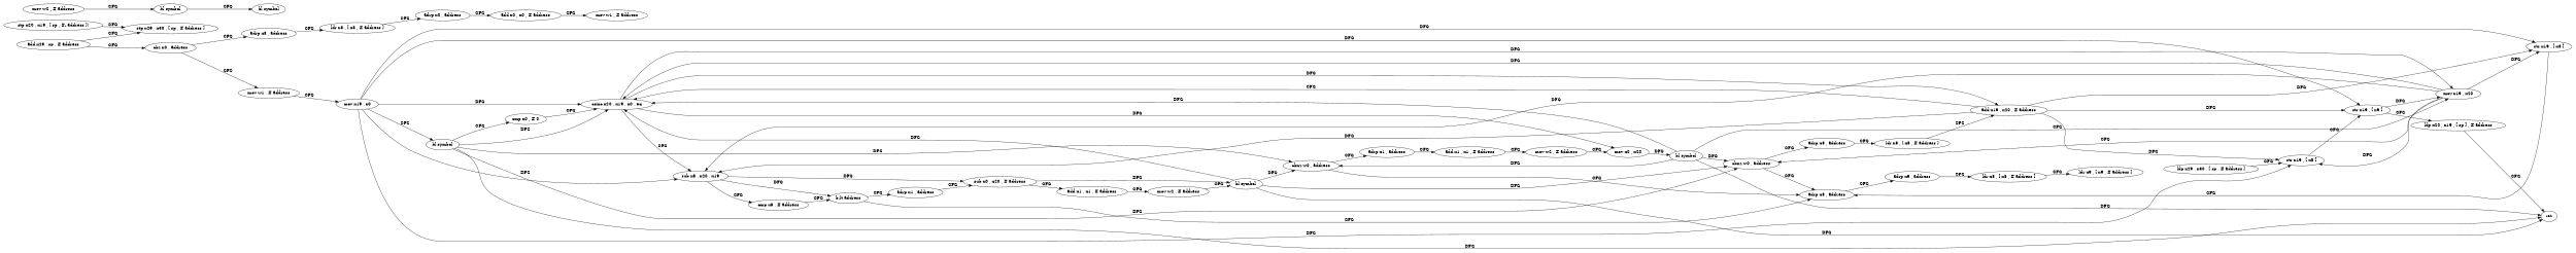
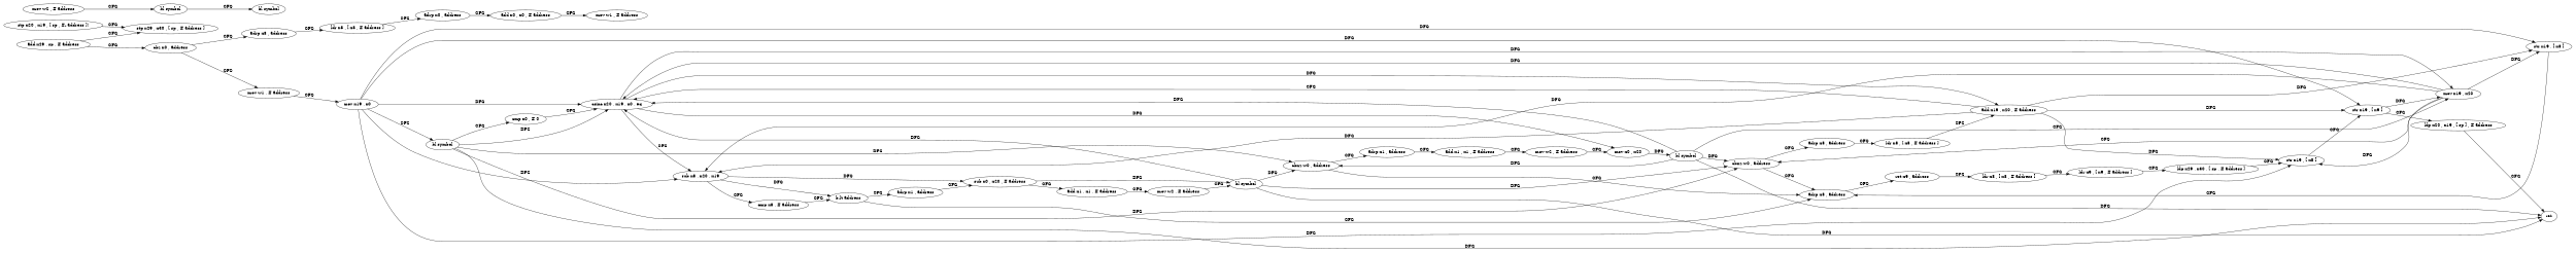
  digraph {
    rankdir=LR
    n1 [label="stp x20 , x19 , [ sp , #- address ]!"]
    n2 [label="stp x29 , x30 , [ sp , # address ]"]
    n3 [label="add x29 , sp , # address"]
    n4 [label="cbz x0 , address"]
    n5 [label="adrp x8 , address"]
    n6 [label="mov w1 , # address"]
    n7 [label="ldr x8 , [ x8 , # address ]"]
    n8 [label="mov x19 , x0"]
    n9 [label="adrp x0 , address"]
    n10 [label="bl symbol"]
    n11 [label="csinc x20 , x19 , x0 , eq"]
    n12 [label="sub x8 , x20 , x19"]
    n13 [label="str x19 , [ x8 ]"]
    n14 [label="str x19 , [ x9 ]"]
    n15 [label="str x19 , [ x8 ]"]
    n16 [label="add x0 , x0 , # address"]
    n17 [label="mov w1 , # address"]
    n18 [label="mov w2 , # address"]
    n19 [label="bl symbol"]
    n20 [label="bl symbol"]
    n21 [label="cmp x0 , # 0"]
    n22 [label=ret]
    n23 [label="cbnz w0 , address"]
    n24 [label="cbnz w0 , address"]
    n25 [label="mov x0 , x20"]
    n26 [label="mov x19 , x20"]
    n27 [label="add x19 , x20 , # address"]
    n28 [label="sub x0 , x20 , # address"]
    n29 [label="cmp x8 , # address"]
    n30 [label="b.lt address"]
    n31 [label="ldp x20 , x19 , [ sp ] , # address"]
    n32 [label="adrp x8 , address"]
    n33 [label="adrp x1 , address"]
    n34 [label="adrp x8 , address"]
    n35 [label="add x1 , x1 , # address"]
    n36 [label="bl symbol"]
    n37 [label="bl symbol"]
    n38 [label="adrp x1 , address"]
-   n39 [label="adrp x9 , address"]
+   n39 [label="ret x9 , address"]
    n40 [label="ldr x8 , [ x8 , # address ]"]
    n41 [label="ldr x9 , [ x9 , # address ]"]
    n42 [label="ldp x29 , x30 , [ sp , # address ]"]
    n43 [label="mov w2 , # address"]
    n44 [label="add x1 , x1 , # address"]
    n45 [label="mov w2 , # address"]
    n46 [label="ldr x8 , [ x8 , # address ]"]
    n1 -> n2 [label=CFG]
    n3 -> n2 [label=CFG]
    n3 -> n4 [label=CFG]
    n4 -> n5 [label=CFG]
    n4 -> n6 [label=CFG]
    n5 -> n7 [label=CFG]
    n6 -> n8 [label=CFG]
    n7 -> n9 [label=CFG]
    n8 -> n10 [label=CFG]
    n8 -> n11 [label=DFG]
    n8 -> n12 [label=DFG]
    n8 -> n13 [label=DFG]
    n8 -> n14 [label=DFG]
    n8 -> n15 [label=DFG]
    n9 -> n16 [label=CFG]
    n10 -> n11 [label=DFG]
    n10 -> n21 [label=CFG]
    n10 -> n22 [label=DFG]
    n10 -> n23 [label=DFG]
    n10 -> n24 [label=DFG]
    n11 -> n12 [label=CFG]
    n11 -> n25 [label=DFG]
    n11 -> n26 [label=DFG]
    n11 -> n27 [label=DFG]
    n12 -> n28 [label=DFG]
    n12 -> n29 [label=CFG]
    n12 -> n30 [label=DFG]
    n13 -> n14 [label=CFG]
    n14 -> n26 [label=DFG]
    n14 -> n31 [label=CFG]
    n15 -> n32 [label=CFG]
    n16 -> n17 [label=CFG]
    n18 -> n19 [label=CFG]
    n19 -> n20 [label=CFG]
    n21 -> n11 [label=CFG]
    n23 -> n32 [label=CFG]
    n23 -> n33 [label=CFG]
    n24 -> n32 [label=CFG]
    n24 -> n34 [label=CFG]
    n25 -> n37 [label=DFG]
    n26 -> n11 [label=DFG]
    n26 -> n12 [label=DFG]
    n26 -> n13 [label=DFG]
    n26 -> n15 [label=DFG]
    n26 -> n24 [label=CFG]
    n27 -> n11 [label=CFG]
    n27 -> n12 [label=DFG]
    n27 -> n13 [label=DFG]
    n27 -> n14 [label=DFG]
    n27 -> n15 [label=DFG]
    n28 -> n35 [label=CFG]
    n28 -> n36 [label=DFG]
    n29 -> n30 [label=CFG]
    n30 -> n32 [label=CFG]
    n30 -> n38 [label=CFG]
    n31 -> n22 [label=CFG]
    n32 -> n39 [label=CFG]
    n33 -> n44 [label=CFG]
    n34 -> n46 [label=CFG]
    n35 -> n43 [label=CFG]
    n36 -> n11 [label=DFG]
    n36 -> n22 [label=DFG]
    n36 -> n23 [label=DFG]
    n36 -> n24 [label=DFG]
    n37 -> n11 [label=DFG]
    n37 -> n22 [label=DFG]
    n37 -> n23 [label=DFG]
    n37 -> n24 [label=DFG]
    n37 -> n26 [label=CFG]
    n38 -> n28 [label=CFG]
    n39 -> n40 [label=CFG]
    n40 -> n41 [label=CFG]
+   n41 -> n42 [label=CFG]
    n42 -> n13 [label=CFG]
    n43 -> n36 [label=CFG]
    n44 -> n45 [label=CFG]
    n45 -> n25 [label=CFG]
    n46 -> n27 [label=CFG]
  }
